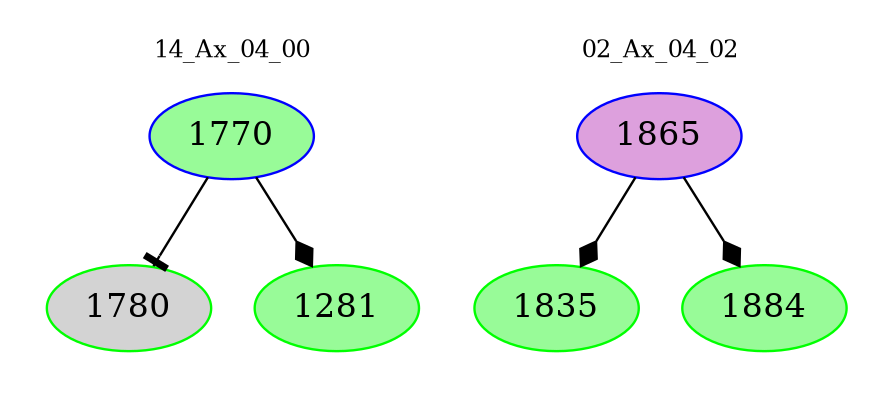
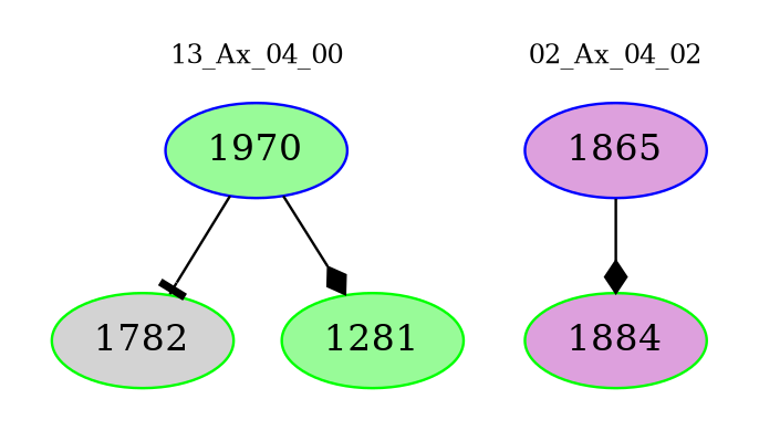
  digraph {
    node [color=green fillcolor=palegreen style=filled]
    edge [arrowhead=diamond color=black]
-   n1 [color=blue label=1770]
-   n2 [fillcolor=lightgrey label=1780]
+   n1 [color=blue label=1970]
+   n2 [fillcolor=lightgrey label=1782]
    n3 [label=1281]
    n4 [color=blue fillcolor=plum label=1865]
-   n5 [label=1835]
-   n6 [label=1884]
+   n6 [fillcolor=plum label=1884]
    subgraph cluster_1 {
      color=white
      fontsize=10
-     label="14_Ax_04_00"
+     label="13_Ax_04_00"
      n1
      n2
      n3
    }
    subgraph cluster_2 {
      color=white
      fontsize=10
      label="02_Ax_04_02"
      n4
-     n5
      n6
    }
    n1 -> n2 [arrowhead=tee]
    n1 -> n3
-   n4 -> n5
    n4 -> n6
  }
